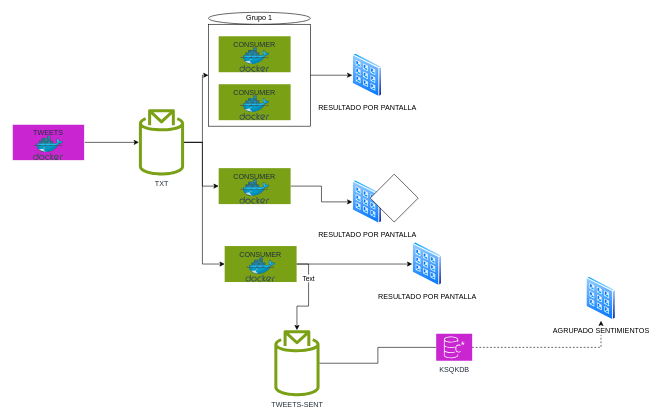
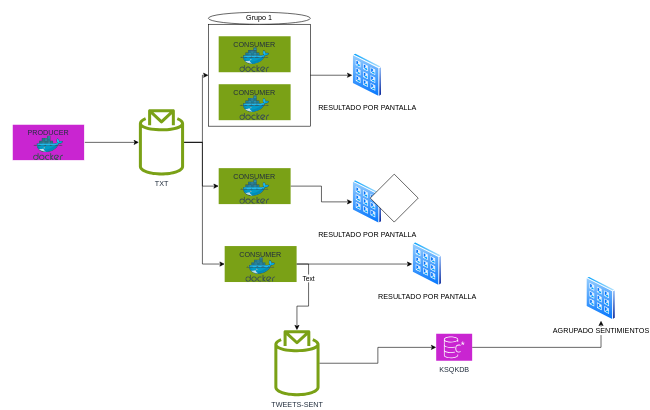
  <mxCell id="0" />
  <mxCell id="1" parent="0" />
  <mxCell id="2" value="" style="whiteSpace=wrap;html=1;aspect=fixed;" parent="1" vertex="1"><mxGeometry x="347" y="40" width="170" height="170" as="geometry" /></mxCell>
  <mxCell id="3" style="edgeStyle=orthogonalEdgeStyle;rounded=0;orthogonalLoop=1;jettySize=auto;html=1;" parent="1" source="4" target="8" edge="1"><mxGeometry relative="1" as="geometry" /></mxCell>
- <mxCell id="4" value="TWEETS" style="whiteSpace=wrap;html=1;verticalAlign=top;fillColor=#C925D1;strokeColor=#ffffff;fontColor=#232F3E;sketch=0;dashed=0;fontStyle=0;" parent="1" vertex="1"><mxGeometry x="20" y="207" width="120" height="60" as="geometry" /></mxCell>
+ <mxCell id="4" value="PRODUCER" style="whiteSpace=wrap;html=1;verticalAlign=top;fillColor=#C925D1;strokeColor=#ffffff;fontColor=#232F3E;sketch=0;dashed=0;fontStyle=0;" parent="1" vertex="1"><mxGeometry x="20" y="207" width="120" height="60" as="geometry" /></mxCell>
  <mxCell id="5" value="" style="edgeStyle=orthogonalEdgeStyle;rounded=0;orthogonalLoop=1;jettySize=auto;html=1;entryX=0;entryY=0.5;entryDx=0;entryDy=0;" parent="1" source="8" target="2" edge="1"><mxGeometry relative="1" as="geometry"><Array as="points"><mxPoint x="337" y="237" /><mxPoint x="337" y="125" /></Array></mxGeometry></mxCell>
  <mxCell id="6" style="edgeStyle=orthogonalEdgeStyle;rounded=0;orthogonalLoop=1;jettySize=auto;html=1;" parent="1" source="8" target="15" edge="1"><mxGeometry relative="1" as="geometry"><Array as="points"><mxPoint x="337" y="237" /><mxPoint x="337" y="310" /></Array></mxGeometry></mxCell>
  <mxCell id="7" style="edgeStyle=orthogonalEdgeStyle;rounded=0;orthogonalLoop=1;jettySize=auto;html=1;entryX=0;entryY=0.5;entryDx=0;entryDy=0;" parent="1" source="8" target="22" edge="1"><mxGeometry relative="1" as="geometry"><Array as="points"><mxPoint x="337" y="237" /><mxPoint x="337" y="440" /></Array></mxGeometry></mxCell>
  <mxCell id="8" value="TXT" style="sketch=0;outlineConnect=0;fontColor=#232F3E;gradientColor=none;fillColor=#7AA116;strokeColor=none;dashed=0;verticalLabelPosition=bottom;verticalAlign=top;align=center;html=1;fontSize=12;fontStyle=0;aspect=fixed;pointerEvents=1;shape=mxgraph.aws4.topic_2;" parent="1" vertex="1"><mxGeometry x="231" y="181.5" width="75.42" height="111" as="geometry" /></mxCell>
  <mxCell id="9" value="" style="image;sketch=0;aspect=fixed;html=1;points=[];align=center;fontSize=12;image=img/lib/mscae/Docker.svg;" parent="1" vertex="1"><mxGeometry x="55" y="226" width="50" height="41" as="geometry" /></mxCell>
  <mxCell id="10" style="edgeStyle=orthogonalEdgeStyle;rounded=0;orthogonalLoop=1;jettySize=auto;html=1;exitX=1;exitY=0.5;exitDx=0;exitDy=0;" parent="1" source="2" target="12" edge="1"><mxGeometry relative="1" as="geometry" /></mxCell>
  <mxCell id="11" value="CONSUMER" style="whiteSpace=wrap;html=1;verticalAlign=top;fillColor=#7AA116;strokeColor=none;fontColor=#232F3E;sketch=0;gradientColor=none;dashed=0;fontStyle=0;pointerEvents=1;" parent="1" vertex="1"><mxGeometry x="364.13" y="140" width="120" height="60" as="geometry" /></mxCell>
  <mxCell id="12" value="RESULTADO POR PANTALLA&lt;div&gt;&lt;br&gt;&lt;/div&gt;" style="image;aspect=fixed;perimeter=ellipsePerimeter;html=1;align=center;shadow=0;dashed=0;spacingTop=3;image=img/lib/active_directory/input_output_filter.svg;" parent="1" vertex="1"><mxGeometry x="587" y="87.68" width="50" height="74.63" as="geometry" /></mxCell>
  <mxCell id="13" value="" style="image;sketch=0;aspect=fixed;html=1;points=[];align=center;fontSize=12;image=img/lib/mscae/Docker.svg;" parent="1" vertex="1"><mxGeometry x="399.13" y="159" width="50" height="41" as="geometry" /></mxCell>
  <mxCell id="14" style="edgeStyle=orthogonalEdgeStyle;rounded=0;orthogonalLoop=1;jettySize=auto;html=1;" parent="1" source="15" target="17" edge="1"><mxGeometry relative="1" as="geometry" /></mxCell>
  <mxCell id="15" value="CONSUMER" style="whiteSpace=wrap;html=1;verticalAlign=top;fillColor=#7AA116;strokeColor=none;fontColor=#232F3E;sketch=0;gradientColor=none;dashed=0;fontStyle=0;pointerEvents=1;" parent="1" vertex="1"><mxGeometry x="364.13" y="280" width="120" height="60" as="geometry" /></mxCell>
  <mxCell id="16" value="" style="image;sketch=0;aspect=fixed;html=1;points=[];align=center;fontSize=12;image=img/lib/mscae/Docker.svg;" parent="1" vertex="1"><mxGeometry x="399.13" y="299" width="50" height="41" as="geometry" /></mxCell>
  <mxCell id="17" value="RESULTADO POR PANTALLA&lt;div&gt;&lt;br&gt;&lt;/div&gt;" style="image;aspect=fixed;perimeter=ellipsePerimeter;html=1;align=center;shadow=0;dashed=0;spacingTop=3;image=img/lib/active_directory/input_output_filter.svg;" parent="1" vertex="1"><mxGeometry x="587" y="299" width="50" height="74.63" as="geometry" /></mxCell>
  <mxCell id="18" value="CONSUMER" style="whiteSpace=wrap;html=1;verticalAlign=top;fillColor=#7AA116;strokeColor=none;fontColor=#232F3E;sketch=0;gradientColor=none;dashed=0;fontStyle=0;pointerEvents=1;" parent="1" vertex="1"><mxGeometry x="364.13" y="60" width="120" height="60" as="geometry" /></mxCell>
  <mxCell id="19" value="" style="image;sketch=0;aspect=fixed;html=1;points=[];align=center;fontSize=12;image=img/lib/mscae/Docker.svg;" parent="1" vertex="1"><mxGeometry x="399.13" y="79" width="50" height="41" as="geometry" /></mxCell>
  <mxCell id="20" value="Grupo 1" style="ellipse;whiteSpace=wrap;html=1;" parent="1" vertex="1"><mxGeometry x="347" y="20" width="170" height="20" as="geometry" /></mxCell>
  <mxCell id="21" style="edgeStyle=orthogonalEdgeStyle;rounded=0;orthogonalLoop=1;jettySize=auto;html=1;" parent="1" source="22" target="26" edge="1"><mxGeometry relative="1" as="geometry" /></mxCell>
  <mxCell id="22" value="CONSUMER" style="whiteSpace=wrap;html=1;verticalAlign=top;fillColor=#7AA116;strokeColor=none;fontColor=#232F3E;sketch=0;gradientColor=none;dashed=0;fontStyle=0;pointerEvents=1;" parent="1" vertex="1"><mxGeometry x="374.13" y="410" width="120" height="60" as="geometry" /></mxCell>
  <mxCell id="23" style="edgeStyle=orthogonalEdgeStyle;rounded=0;orthogonalLoop=1;jettySize=auto;html=1;exitX=1;exitY=0.5;exitDx=0;exitDy=0;" parent="1" source="22" target="27" edge="1"><mxGeometry relative="1" as="geometry" /></mxCell>
  <mxCell id="24" value="Text" style="edgeLabel;html=1;align=center;verticalAlign=middle;resizable=0;points=[];" parent="23" vertex="1" connectable="0"><mxGeometry x="-0.429" y="-1" relative="1" as="geometry"><mxPoint as="offset" /></mxGeometry></mxCell>
  <mxCell id="25" value="" style="image;sketch=0;aspect=fixed;html=1;points=[];align=center;fontSize=12;image=img/lib/mscae/Docker.svg;" parent="1" vertex="1"><mxGeometry x="409.13" y="429" width="50" height="41" as="geometry" /></mxCell>
  <mxCell id="26" value="RESULTADO POR PANTALLA&lt;div&gt;&lt;br&gt;&lt;/div&gt;" style="image;aspect=fixed;perimeter=ellipsePerimeter;html=1;align=center;shadow=0;dashed=0;spacingTop=3;image=img/lib/active_directory/input_output_filter.svg;" parent="1" vertex="1"><mxGeometry x="687" y="402.68" width="50" height="74.63" as="geometry" /></mxCell>
  <mxCell id="27" value="TWEETS-SENT" style="sketch=0;outlineConnect=0;fontColor=#232F3E;gradientColor=none;fillColor=#7AA116;strokeColor=none;dashed=0;verticalLabelPosition=bottom;verticalAlign=top;align=center;html=1;fontSize=12;fontStyle=0;aspect=fixed;pointerEvents=1;shape=mxgraph.aws4.topic_2;" parent="1" vertex="1"><mxGeometry x="457" y="550" width="75.42" height="111" as="geometry" /></mxCell>
  <mxCell id="28" value="" style="rhombus;whiteSpace=wrap;html=1;" parent="1" vertex="1"><mxGeometry x="617" y="290" width="80" height="80" as="geometry" /></mxCell>
- <mxCell id="29" style="edgeStyle=orthogonalEdgeStyle;rounded=0;orthogonalLoop=1;jettySize=auto;html=1;endArrow=none;" parent="1" source="27" target="31" edge="1"><mxGeometry relative="1" as="geometry"><mxPoint x="807" y="596" as="targetPoint" /></mxGeometry></mxCell>
- <mxCell id="30" style="edgeStyle=orthogonalEdgeStyle;rounded=0;orthogonalLoop=1;jettySize=auto;html=1;dashed=1;" edge="1" parent="1" source="31" target="32"><mxGeometry relative="1" as="geometry" /></mxCell>
+ <mxCell id="29" style="edgeStyle=orthogonalEdgeStyle;rounded=0;orthogonalLoop=1;jettySize=auto;html=1;" parent="1" source="27" target="31" edge="1"><mxGeometry relative="1" as="geometry"><mxPoint x="807" y="596" as="targetPoint" /></mxGeometry></mxCell>
+ <mxCell id="30" style="edgeStyle=orthogonalEdgeStyle;rounded=0;orthogonalLoop=1;jettySize=auto;html=1;" edge="1" parent="1" source="31" target="32"><mxGeometry relative="1" as="geometry" /></mxCell>
  <mxCell id="31" value="KSQKDB" style="sketch=0;points=[[0,0,0],[0.25,0,0],[0.5,0,0],[0.75,0,0],[1,0,0],[0,1,0],[0.25,1,0],[0.5,1,0],[0.75,1,0],[1,1,0],[0,0.25,0],[0,0.5,0],[0,0.75,0],[1,0.25,0],[1,0.5,0],[1,0.75,0]];outlineConnect=0;fontColor=#232F3E;fillColor=#C925D1;strokeColor=#ffffff;dashed=0;verticalLabelPosition=bottom;verticalAlign=top;align=center;html=1;fontSize=12;fontStyle=0;aspect=fixed;shape=mxgraph.aws4.resourceIcon;resIcon=mxgraph.aws4.keyspaces;" parent="1" vertex="1"><mxGeometry x="727" y="556.5" width="60" height="45" as="geometry" /></mxCell>
  <mxCell id="32" value="AGRUPADO SENTIMIENTOS" style="image;aspect=fixed;perimeter=ellipsePerimeter;html=1;align=center;shadow=0;dashed=0;spacingTop=3;image=img/lib/active_directory/input_output_filter.svg;" vertex="1" parent="1"><mxGeometry x="977" y="460" width="50" height="74.63" as="geometry" /></mxCell>
